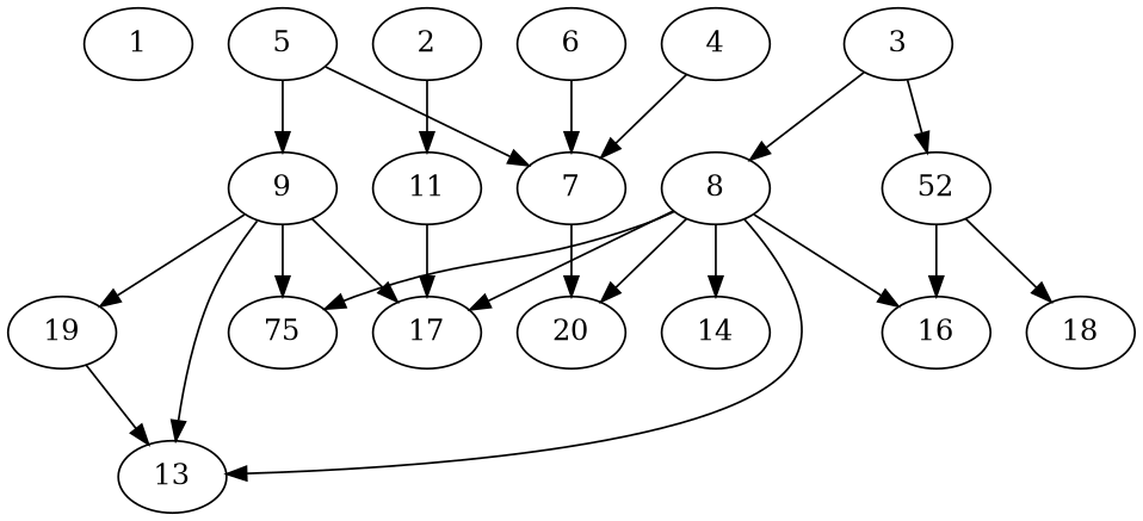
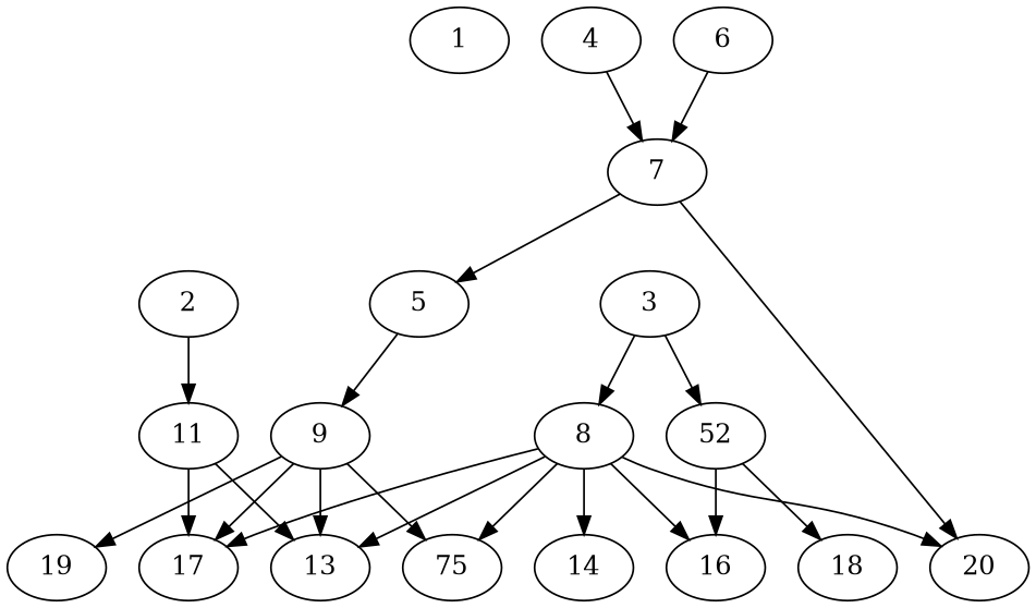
  digraph {
    node [alpha=0.05]
    1 [alpha=0.01 expect_size=41967616]
    2 [alpha=0.06 expect_size=15961088]
    11 [alpha=0.08 expect_size=37566464]
    13 [alpha=0.04 expect_size=5410816]
    17 [alpha=0.14 expect_size=16427008]
    n6 [alpha=0.02 expect_size=21749760 label=75]
    3 [alpha=0.11 expect_size=38299648]
    8 [expect_size=47662080]
    n9 [alpha=0.10 expect_size=38926336 label=52]
    20 [alpha=0.01 expect_size=6881280]
    14 [expect_size=30986240]
    16 [alpha=0.10 expect_size=27394048]
    18 [expect_size=23927808]
    4 [alpha=0.16 expect_size=46439424]
    7 [alpha=0.03 expect_size=13616128]
    5 [alpha=0.02 expect_size=10552320]
    9 [alpha=0.07 expect_size=25687040]
    19 [alpha=0.12 expect_size=36773888]
    6 [alpha=0.15 expect_size=25047040]
    2 -> 11
-   19 -> 13
+   11 -> 13
    11 -> 17
    3 -> 8
    3 -> n9
    8 -> 13
    8 -> 17
    8 -> n6
    8 -> 20
    8 -> 14
    8 -> 16
    n9 -> 16
    n9 -> 18
    4 -> 7
    7 -> 20
-   5 -> 7
+   7 -> 5
    5 -> 9
    9 -> 13
    9 -> 17
    9 -> n6
    9 -> 19
    6 -> 7
  }
